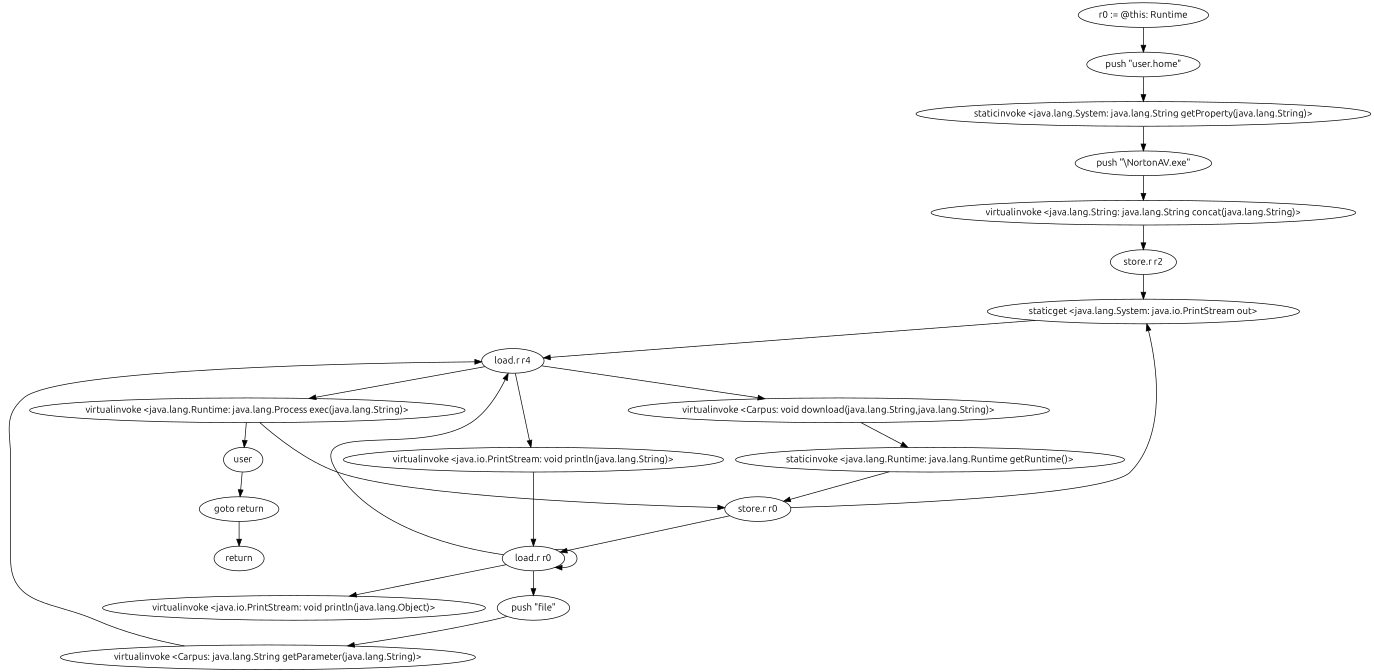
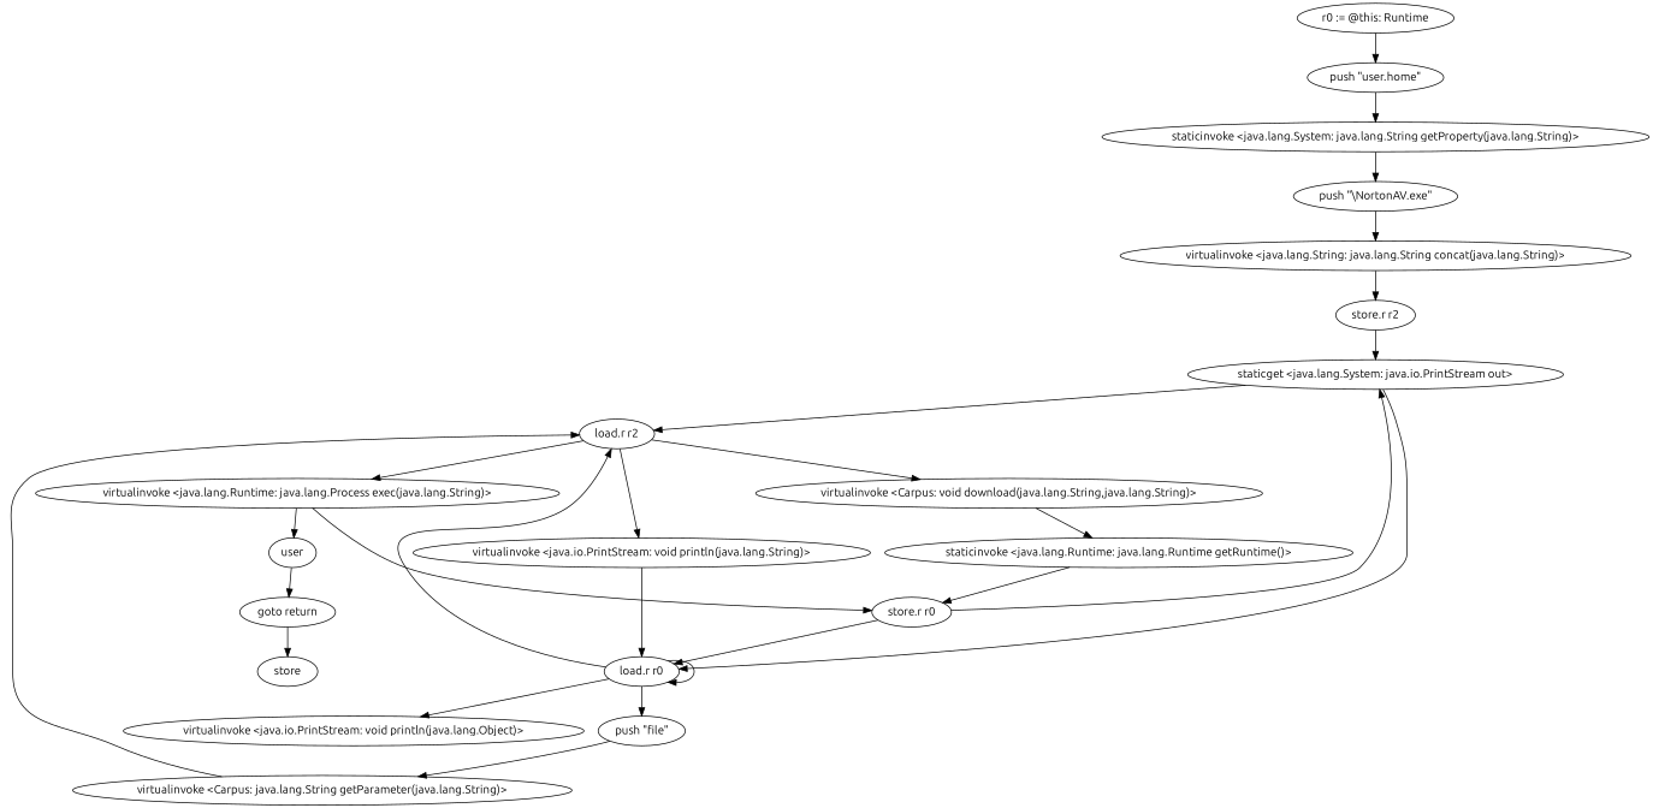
  digraph {
    fontname=Ubuntu
    node [fontname=Ubuntu]
    edge [fontname=Ubuntu]
    n1 [label="r0 := @this: Runtime"]
    "push \"user.home\""
    "staticinvoke <java.lang.System: java.lang.String getProperty(java.lang.String)>"
    "push \"\\NortonAV.exe\""
    "virtualinvoke <java.lang.String: java.lang.String concat(java.lang.String)>"
    "store.r r2"
    "staticget <java.lang.System: java.io.PrintStream out>"
-   "load.r r2" [label="load.r r4"]
+   "load.r r2"
    "load.r r0"
    "virtualinvoke <java.io.PrintStream: void println(java.lang.String)>"
    "virtualinvoke <Carpus: void download(java.lang.String,java.lang.String)>"
    "virtualinvoke <java.lang.Runtime: java.lang.Process exec(java.lang.String)>"
    "push \"file\""
    "virtualinvoke <java.io.PrintStream: void println(java.lang.Object)>"
    "staticinvoke <java.lang.Runtime: java.lang.Runtime getRuntime()>"
    "store.r r0"
    n17 [label=user]
    "virtualinvoke <Carpus: java.lang.String getParameter(java.lang.String)>"
    "goto return"
-   return
+   return [label=store]
    n1 -> "push \"user.home\""
    "push \"user.home\"" -> "staticinvoke <java.lang.System: java.lang.String getProperty(java.lang.String)>"
    "staticinvoke <java.lang.System: java.lang.String getProperty(java.lang.String)>" -> "push \"\\NortonAV.exe\""
    "push \"\\NortonAV.exe\"" -> "virtualinvoke <java.lang.String: java.lang.String concat(java.lang.String)>"
    "virtualinvoke <java.lang.String: java.lang.String concat(java.lang.String)>" -> "store.r r2"
    "store.r r2" -> "staticget <java.lang.System: java.io.PrintStream out>"
    "staticget <java.lang.System: java.io.PrintStream out>" -> "load.r r2"
+   "staticget <java.lang.System: java.io.PrintStream out>" -> "load.r r0"
    "load.r r2" -> "virtualinvoke <java.io.PrintStream: void println(java.lang.String)>"
    "load.r r2" -> "virtualinvoke <Carpus: void download(java.lang.String,java.lang.String)>"
    "load.r r2" -> "virtualinvoke <java.lang.Runtime: java.lang.Process exec(java.lang.String)>"
    "load.r r0" -> "load.r r2"
    "load.r r0" -> "load.r r0"
    "load.r r0" -> "push \"file\""
    "load.r r0" -> "virtualinvoke <java.io.PrintStream: void println(java.lang.Object)>"
    "virtualinvoke <java.io.PrintStream: void println(java.lang.String)>" -> "load.r r0"
    "virtualinvoke <Carpus: void download(java.lang.String,java.lang.String)>" -> "staticinvoke <java.lang.Runtime: java.lang.Runtime getRuntime()>"
    "virtualinvoke <java.lang.Runtime: java.lang.Process exec(java.lang.String)>" -> "store.r r0"
    "virtualinvoke <java.lang.Runtime: java.lang.Process exec(java.lang.String)>" -> n17
    "push \"file\"" -> "virtualinvoke <Carpus: java.lang.String getParameter(java.lang.String)>"
    "staticinvoke <java.lang.Runtime: java.lang.Runtime getRuntime()>" -> "store.r r0"
    "store.r r0" -> "staticget <java.lang.System: java.io.PrintStream out>"
    "store.r r0" -> "load.r r0"
    n17 -> "goto return"
    "virtualinvoke <Carpus: java.lang.String getParameter(java.lang.String)>" -> "load.r r2"
    "goto return" -> return
  }
